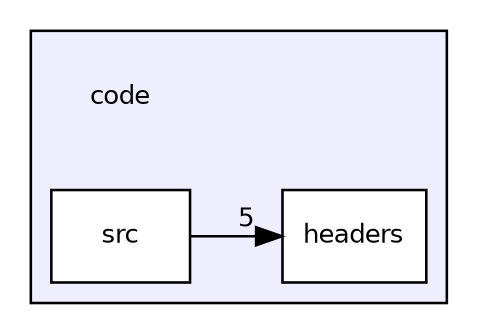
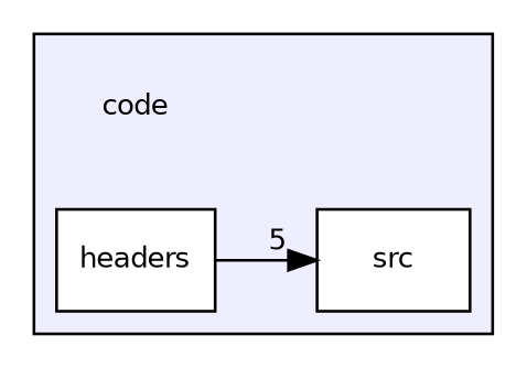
  digraph {
    compound=true
    rankdir=LR
    node [fontname=Helvetica fontsize=10 shape=box color=black fillcolor=white style=filled]
    n1 [label=code shape=plaintext color="" fillcolor="" style=""]
    n2 [label=headers]
    n3 [label=src]
    subgraph cluster_1 {
      bgcolor="#eeeeff"
      pencolor=black
      n1
      n2
      n3
    }
-   n3 -> n2 [headlabel=5 labeldistance=1.5 labelfontname=Helvetica labelfontsize=10]
+   n2 -> n3 [headlabel=5 labeldistance=1.5 labelfontname=Helvetica labelfontsize=10]
  }
